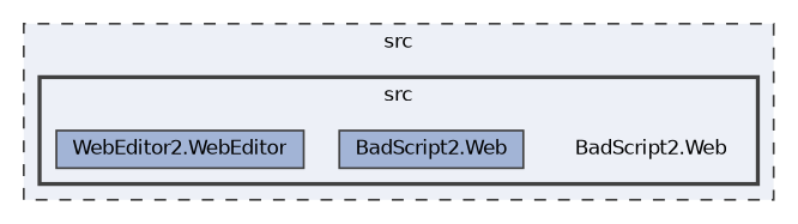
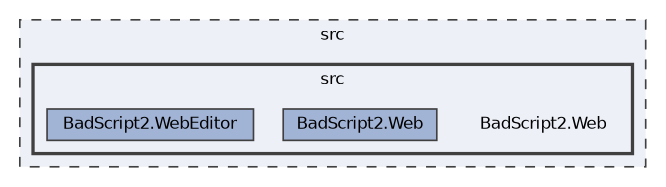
  digraph {
    compound=true
    node [fontname=Helvetica fontsize=10 shape=box color=grey25 fillcolor="#a2b4d6" style=filled]
    n1 [height=0.2 label="BadScript2.Web" shape=plaintext width=0.4 color="" fillcolor="" style=""]
    n2 [height=0.2 label="BadScript2.Web" width=0.4]
-   n3 [height=0.2 label="WebEditor2.WebEditor" width=0.4]
+   n3 [height=0.2 label="BadScript2.WebEditor" width=0.4]
    subgraph cluster_1 {
      bgcolor="#edf0f7"
      fontname=Helvetica
      fontsize=10
      label=src
      pencolor=grey25
      style="filled,dashed"
      subgraph cluster_2 {
        bgcolor="#edf0f7"
        fontname=Helvetica
        fontsize=10
        pencolor=grey25
        style="filled,bold"
        n1
        n2
        n3
      }
    }
  }
